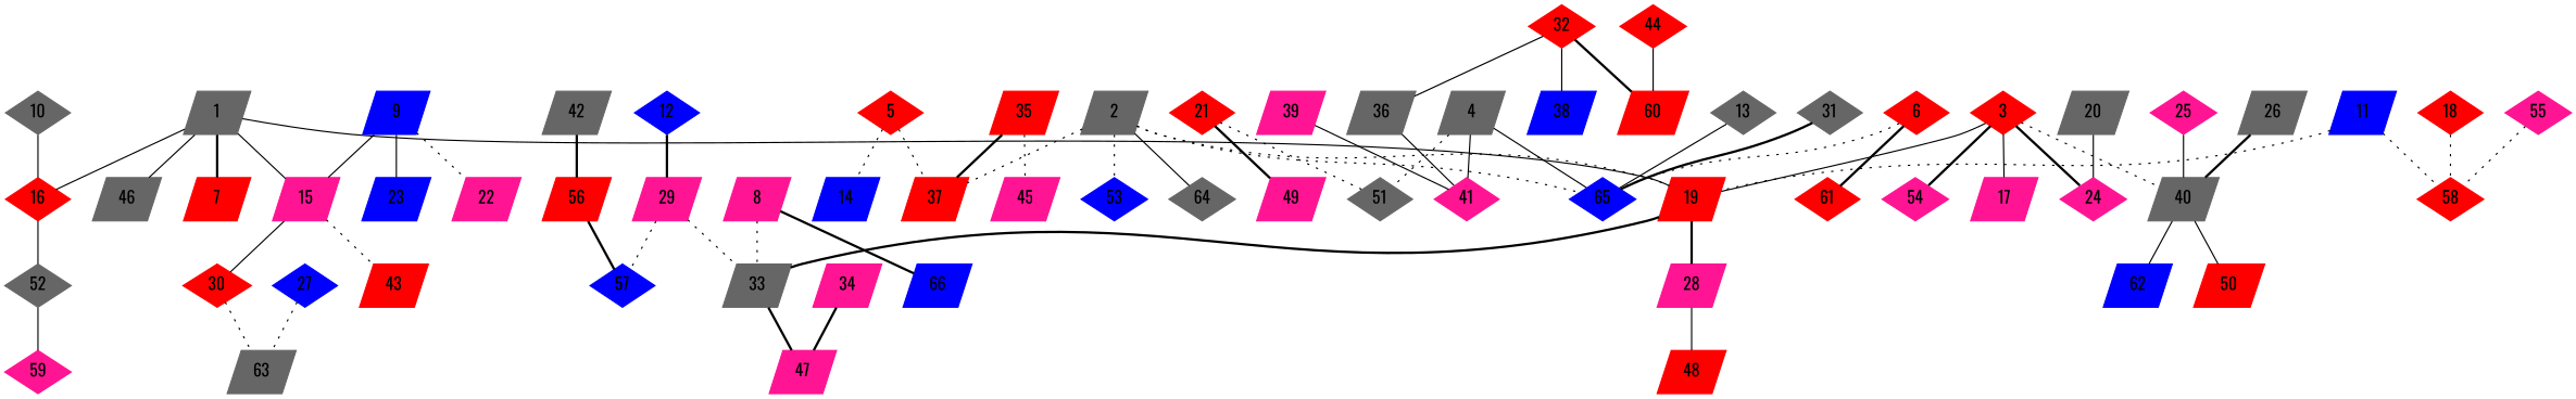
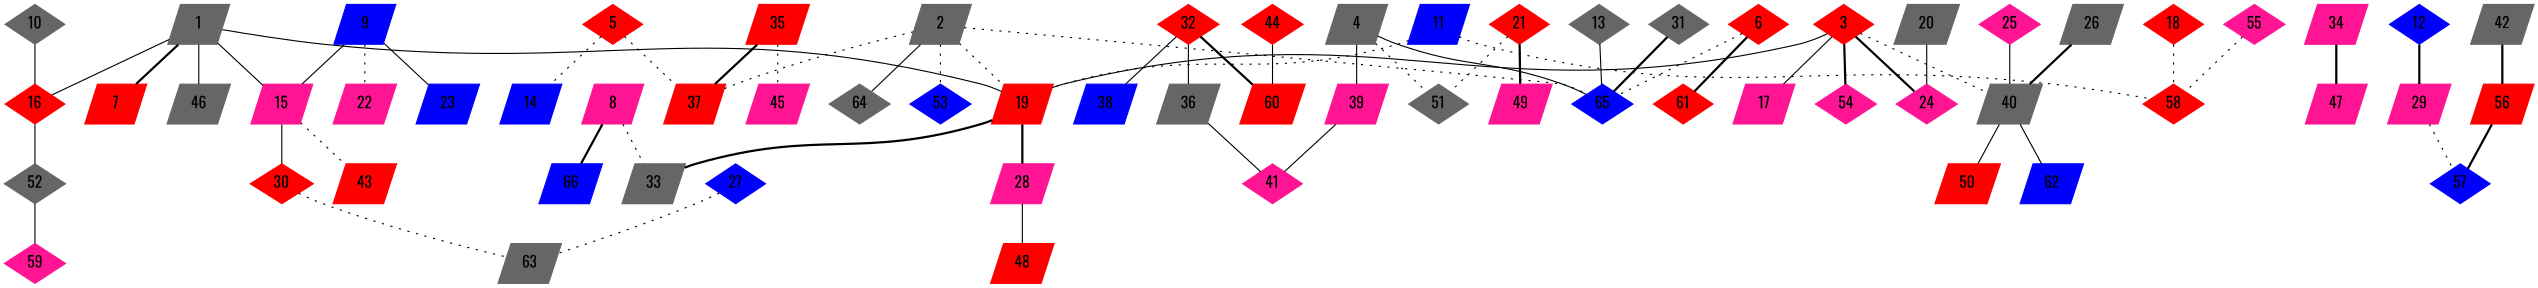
  graph {
    fontname=Oswald
    node [color=red fontname=Oswald shape=parallelogram style=filled]
    edge [fontname=Oswald style=solid weight=1.0]
    1 [color=gray40]
    7
    15 [color=deeppink]
    16 [shape=diamond]
    19
    46 [color=gray40]
    30 [shape=diamond]
    43
    52 [color=gray40 shape=diamond]
    33 [color=gray40]
    28 [color=deeppink]
    2 [color=gray40]
    37
    53 [color=blue shape=diamond]
    64 [color=gray40 shape=diamond]
    65 [color=blue shape=diamond]
    3 [shape=diamond]
    17 [color=deeppink]
    24 [color=deeppink shape=diamond]
    40 [color=gray40]
    54 [color=deeppink shape=diamond]
    50
    62 [color=blue]
    4 [color=gray40]
    39 [color=deeppink]
    51 [color=gray40 shape=diamond]
    41 [color=deeppink shape=diamond]
    5 [shape=diamond]
    14 [color=blue]
    6 [shape=diamond]
    61 [shape=diamond]
    8 [color=deeppink]
    66 [color=blue]
    47 [color=deeppink]
    9 [color=blue]
    22 [color=deeppink]
    23 [color=blue]
    10 [color=gray40 shape=diamond]
    11 [color=blue]
    58 [shape=diamond]
    12 [color=blue shape=diamond]
    29 [color=deeppink]
    57 [color=blue shape=diamond]
    13 [color=gray40 shape=diamond]
    63 [color=gray40]
    59 [color=deeppink shape=diamond]
    18 [shape=diamond]
    48
    20 [color=gray40]
    21 [shape=diamond]
    49 [color=deeppink]
    25 [color=deeppink shape=diamond]
    26 [color=gray40]
    27 [color=blue shape=diamond]
    31 [color=gray40 shape=diamond]
    32 [shape=diamond]
    36 [color=gray40]
    38 [color=blue]
    60
    34 [color=deeppink]
    35
    45 [color=deeppink]
    42 [color=gray40]
    56
    44 [shape=diamond]
    55 [color=deeppink shape=diamond]
    1 -- 7 [style=bold]
    1 -- 15
    1 -- 16
    1 -- 19
    1 -- 46
    15 -- 30
    15 -- 43 [style=dotted]
    16 -- 52
    19 -- 33 [style=bold]
    19 -- 28 [style=bold]
    30 -- 63 [style=dotted]
    52 -- 59
-   33 -- 47 [style=bold]
    28 -- 48
    2 -- 19 [style=dotted]
    2 -- 37 [style=dotted]
    2 -- 53 [style=dotted]
    2 -- 64
    2 -- 65 [style=dotted]
    3 -- 19
    3 -- 17
    3 -- 24 [style=bold]
    3 -- 40 [style=dotted]
    3 -- 54 [style=bold]
    40 -- 50
    40 -- 62
    4 -- 65
-   4 -- 41
+   4 -- 39
    4 -- 51 [style=dotted]
    39 -- 41
    5 -- 37 [style=dotted]
    5 -- 14 [style=dotted]
    6 -- 65 [style=dotted]
    6 -- 61 [style=bold]
    8 -- 33 [style=dotted]
    8 -- 66 [style=bold]
    9 -- 15
    9 -- 22 [style=dotted]
    9 -- 23
    10 -- 16
    11 -- 19 [style=dotted]
    11 -- 58 [style=dotted]
    12 -- 29 [style=bold]
-   29 -- 33 [style=dotted]
    29 -- 57 [style=dotted]
    13 -- 65
    18 -- 58 [style=dotted]
    20 -- 24
    21 -- 51 [style=dotted]
    21 -- 49 [style=bold]
    25 -- 40
    26 -- 40 [style=bold]
    27 -- 63 [style=dotted]
    31 -- 65 [style=bold]
    32 -- 36
    32 -- 38
    32 -- 60 [style=bold]
    36 -- 41
    34 -- 47 [style=bold]
    35 -- 37 [style=bold]
    35 -- 45 [style=dotted]
    42 -- 56 [style=bold]
    56 -- 57 [style=bold]
    44 -- 60
    55 -- 58 [style=dotted]
  }
